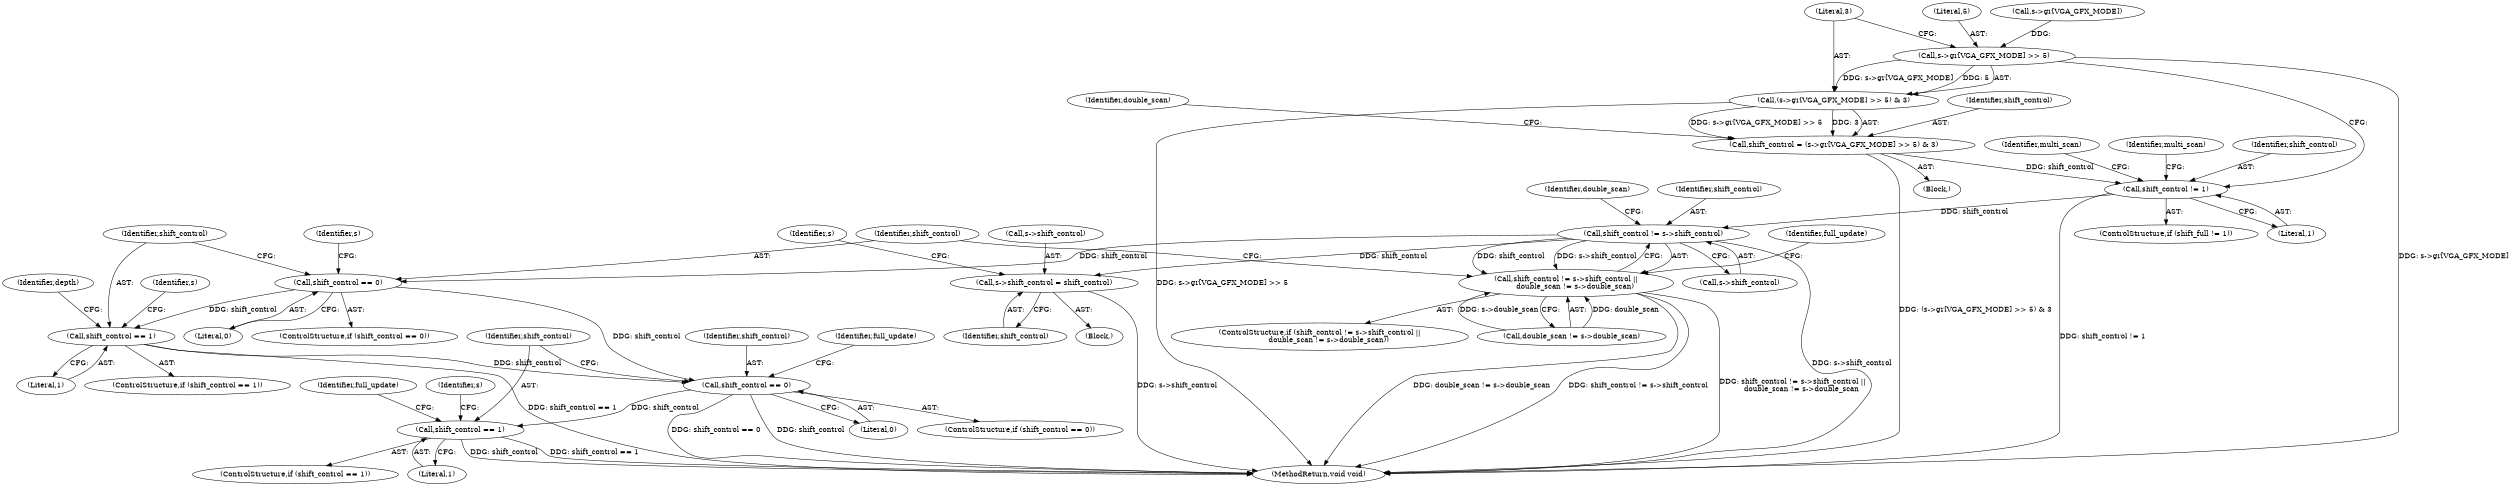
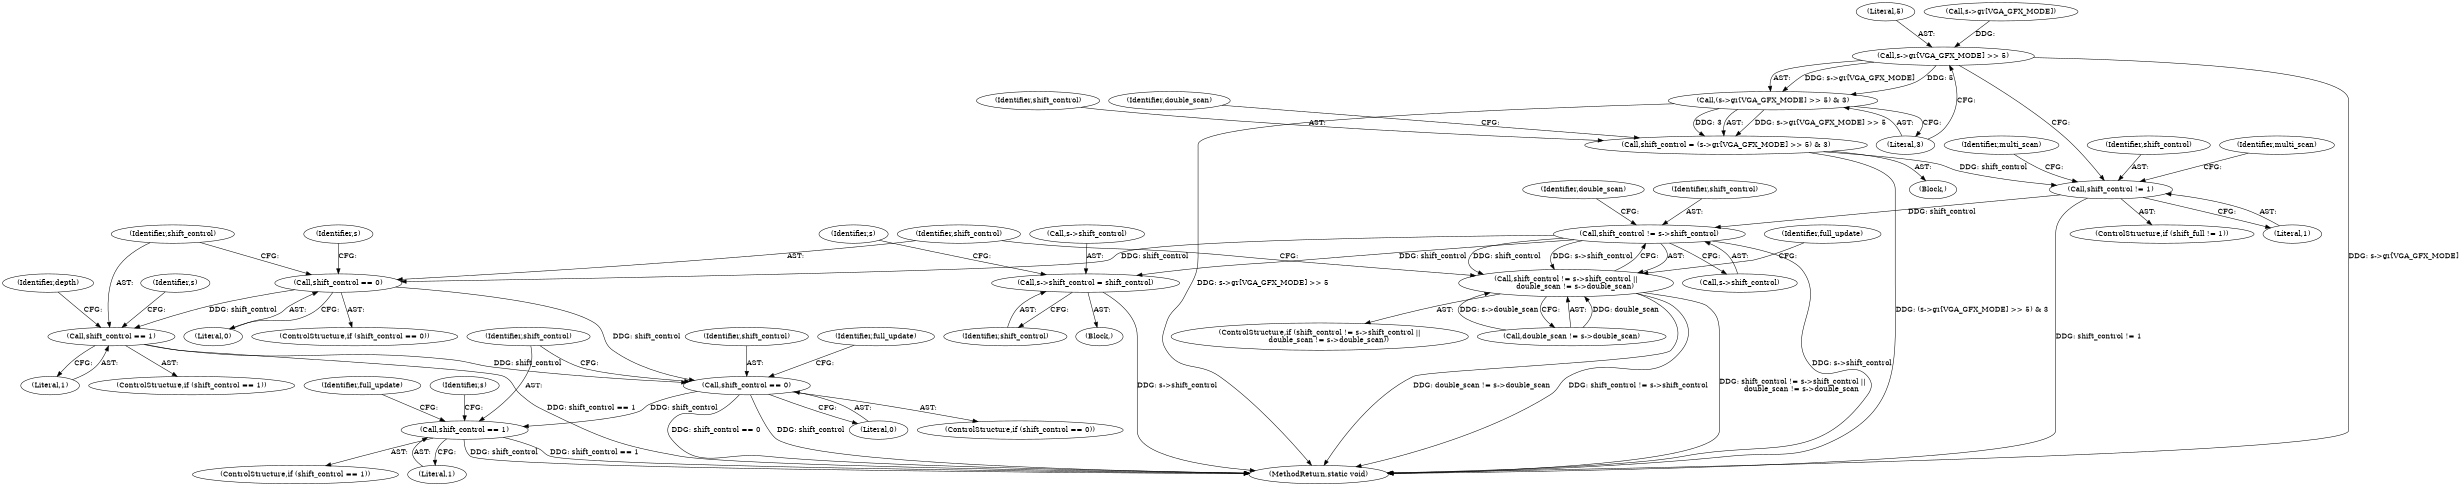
  digraph {
    n1 [label="(Call,s->gr[VGA_GFX_MODE] >> 5)"]
    n2 [label="(Call,(s->gr[VGA_GFX_MODE] >> 5) & 3)"]
-   n3 [label="(MethodReturn,void void)"]
+   n3 [label="(MethodReturn,static void)"]
    n4 [label="(Call,shift_control != 1)"]
    n5 [label="(Call,shift_control = (s->gr[VGA_GFX_MODE] >> 5) & 3)"]
    n6 [label="(Literal,3)"]
    n7 [label="(Literal,5)"]
    n8 [label="(Block,)"]
    n9 [label="(Call,shift_control != s->shift_control)"]
    n10 [label="(ControlStructure,if (shift_full != 1))"]
    n11 [label="(Literal,1)"]
    n12 [label="(Call,shift_control != s->shift_control ||\n        double_scan != s->double_scan)"]
    n13 [label="(Call,s->shift_control = shift_control)"]
    n14 [label="(Call,shift_control == 0)"]
    n15 [label="(Call,s->shift_control)"]
    n16 [label="(ControlStructure,if (shift_control != s->shift_control ||\n        double_scan != s->double_scan))"]
    n17 [label="(Call,double_scan != s->double_scan)"]
    n18 [label="(Identifier,shift_control)"]
    n19 [label="(Block,)"]
    n20 [label="(Call,shift_control == 1)"]
    n21 [label="(Call,shift_control == 0)"]
    n22 [label="(ControlStructure,if (shift_control == 0))"]
    n23 [label="(Literal,0)"]
    n24 [label="(Literal,1)"]
    n25 [label="(ControlStructure,if (shift_control == 1))"]
    n26 [label="(Call,shift_control == 1)"]
    n27 [label="(Literal,0)"]
    n28 [label="(ControlStructure,if (shift_control == 0))"]
    n29 [label="(Literal,1)"]
    n30 [label="(ControlStructure,if (shift_control == 1))"]
    n31 [label="(Identifier,multi_scan)"]
    n32 [label="(Identifier,s)"]
    n33 [label="(Identifier,multi_scan)"]
    n34 [label="(Identifier,full_update)"]
    n35 [label="(Call,s->gr[VGA_GFX_MODE])"]
    n36 [label="(Identifier,shift_control)"]
    n37 [label="(Identifier,shift_control)"]
    n38 [label="(Identifier,s)"]
    n39 [label="(Identifier,s)"]
    n40 [label="(Identifier,shift_control)"]
    n41 [label="(Identifier,depth)"]
    n42 [label="(Identifier,double_scan)"]
    n43 [label="(Identifier,shift_control)"]
    n44 [label="(Identifier,shift_control)"]
    n45 [label="(Identifier,s)"]
    n46 [label="(Identifier,shift_control)"]
    n47 [label="(Identifier,double_scan)"]
    n48 [label="(Call,s->shift_control)"]
    n49 [label="(Identifier,full_update)"]
    n50 [label="(Identifier,full_update)"]
    n51 [label="(Identifier,shift_control)"]
    n1 -> n2 [label="AST: "]
    n1 -> n2 [label="DDG: s->gr[VGA_GFX_MODE]"]
    n1 -> n2 [label="DDG: 5"]
    n1 -> n3 [label="DDG: s->gr[VGA_GFX_MODE]"]
    n1 -> n4 [label="CFG: "]
    n2 -> n3 [label="DDG: s->gr[VGA_GFX_MODE] >> 5"]
    n2 -> n5 [label="AST: "]
    n2 -> n5 [label="DDG: s->gr[VGA_GFX_MODE] >> 5"]
    n2 -> n5 [label="DDG: 3"]
+   n2 -> n6 [label="CFG: "]
    n4 -> n3 [label="DDG: shift_control != 1"]
    n4 -> n9 [label="DDG: shift_control"]
    n4 -> n10 [label="AST: "]
    n4 -> n11 [label="CFG: "]
    n5 -> n3 [label="DDG: (s->gr[VGA_GFX_MODE] >> 5) & 3"]
    n5 -> n4 [label="DDG: shift_control"]
    n5 -> n8 [label="AST: "]
    n6 -> n1 [label="CFG: "]
    n6 -> n2 [label="AST: "]
    n7 -> n1 [label="AST: "]
    n9 -> n3 [label="DDG: s->shift_control"]
    n9 -> n12 [label="AST: "]
    n9 -> n12 [label="DDG: shift_control"]
    n9 -> n12 [label="DDG: s->shift_control"]
    n9 -> n13 [label="DDG: shift_control"]
    n9 -> n14 [label="DDG: shift_control"]
    n9 -> n15 [label="CFG: "]
    n11 -> n4 [label="AST: "]
    n12 -> n3 [label="DDG: shift_control != s->shift_control ||\n        double_scan != s->double_scan"]
    n12 -> n3 [label="DDG: double_scan != s->double_scan"]
    n12 -> n3 [label="DDG: shift_control != s->shift_control"]
    n12 -> n9 [label="CFG: "]
    n12 -> n16 [label="AST: "]
    n12 -> n17 [label="CFG: "]
    n13 -> n3 [label="DDG: s->shift_control"]
    n13 -> n18 [label="CFG: "]
    n13 -> n19 [label="AST: "]
    n14 -> n20 [label="DDG: shift_control"]
    n14 -> n21 [label="DDG: shift_control"]
    n14 -> n22 [label="AST: "]
    n14 -> n23 [label="CFG: "]
    n15 -> n9 [label="AST: "]
    n17 -> n12 [label="AST: "]
    n17 -> n12 [label="DDG: double_scan"]
    n17 -> n12 [label="DDG: s->double_scan"]
    n18 -> n13 [label="AST: "]
    n20 -> n3 [label="DDG: shift_control == 1"]
    n20 -> n21 [label="DDG: shift_control"]
    n20 -> n24 [label="CFG: "]
    n20 -> n25 [label="AST: "]
    n21 -> n3 [label="DDG: shift_control == 0"]
    n21 -> n3 [label="DDG: shift_control"]
    n21 -> n26 [label="DDG: shift_control"]
    n21 -> n27 [label="CFG: "]
    n21 -> n28 [label="AST: "]
    n23 -> n14 [label="AST: "]
    n24 -> n20 [label="AST: "]
    n26 -> n3 [label="DDG: shift_control"]
    n26 -> n3 [label="DDG: shift_control == 1"]
    n26 -> n29 [label="CFG: "]
    n26 -> n30 [label="AST: "]
    n27 -> n21 [label="AST: "]
    n29 -> n26 [label="AST: "]
    n31 -> n4 [label="CFG: "]
    n32 -> n13 [label="CFG: "]
    n33 -> n4 [label="CFG: "]
    n34 -> n21 [label="CFG: "]
    n35 -> n1 [label="DDG: "]
    n36 -> n4 [label="AST: "]
    n37 -> n14 [label="CFG: "]
    n37 -> n20 [label="AST: "]
    n38 -> n14 [label="CFG: "]
    n39 -> n20 [label="CFG: "]
    n40 -> n21 [label="AST: "]
    n41 -> n20 [label="CFG: "]
    n42 -> n5 [label="CFG: "]
    n43 -> n5 [label="AST: "]
    n44 -> n9 [label="AST: "]
    n45 -> n26 [label="CFG: "]
    n46 -> n21 [label="CFG: "]
    n46 -> n26 [label="AST: "]
    n47 -> n9 [label="CFG: "]
    n48 -> n13 [label="AST: "]
    n49 -> n26 [label="CFG: "]
    n50 -> n12 [label="CFG: "]
    n51 -> n12 [label="CFG: "]
    n51 -> n14 [label="AST: "]
  }
